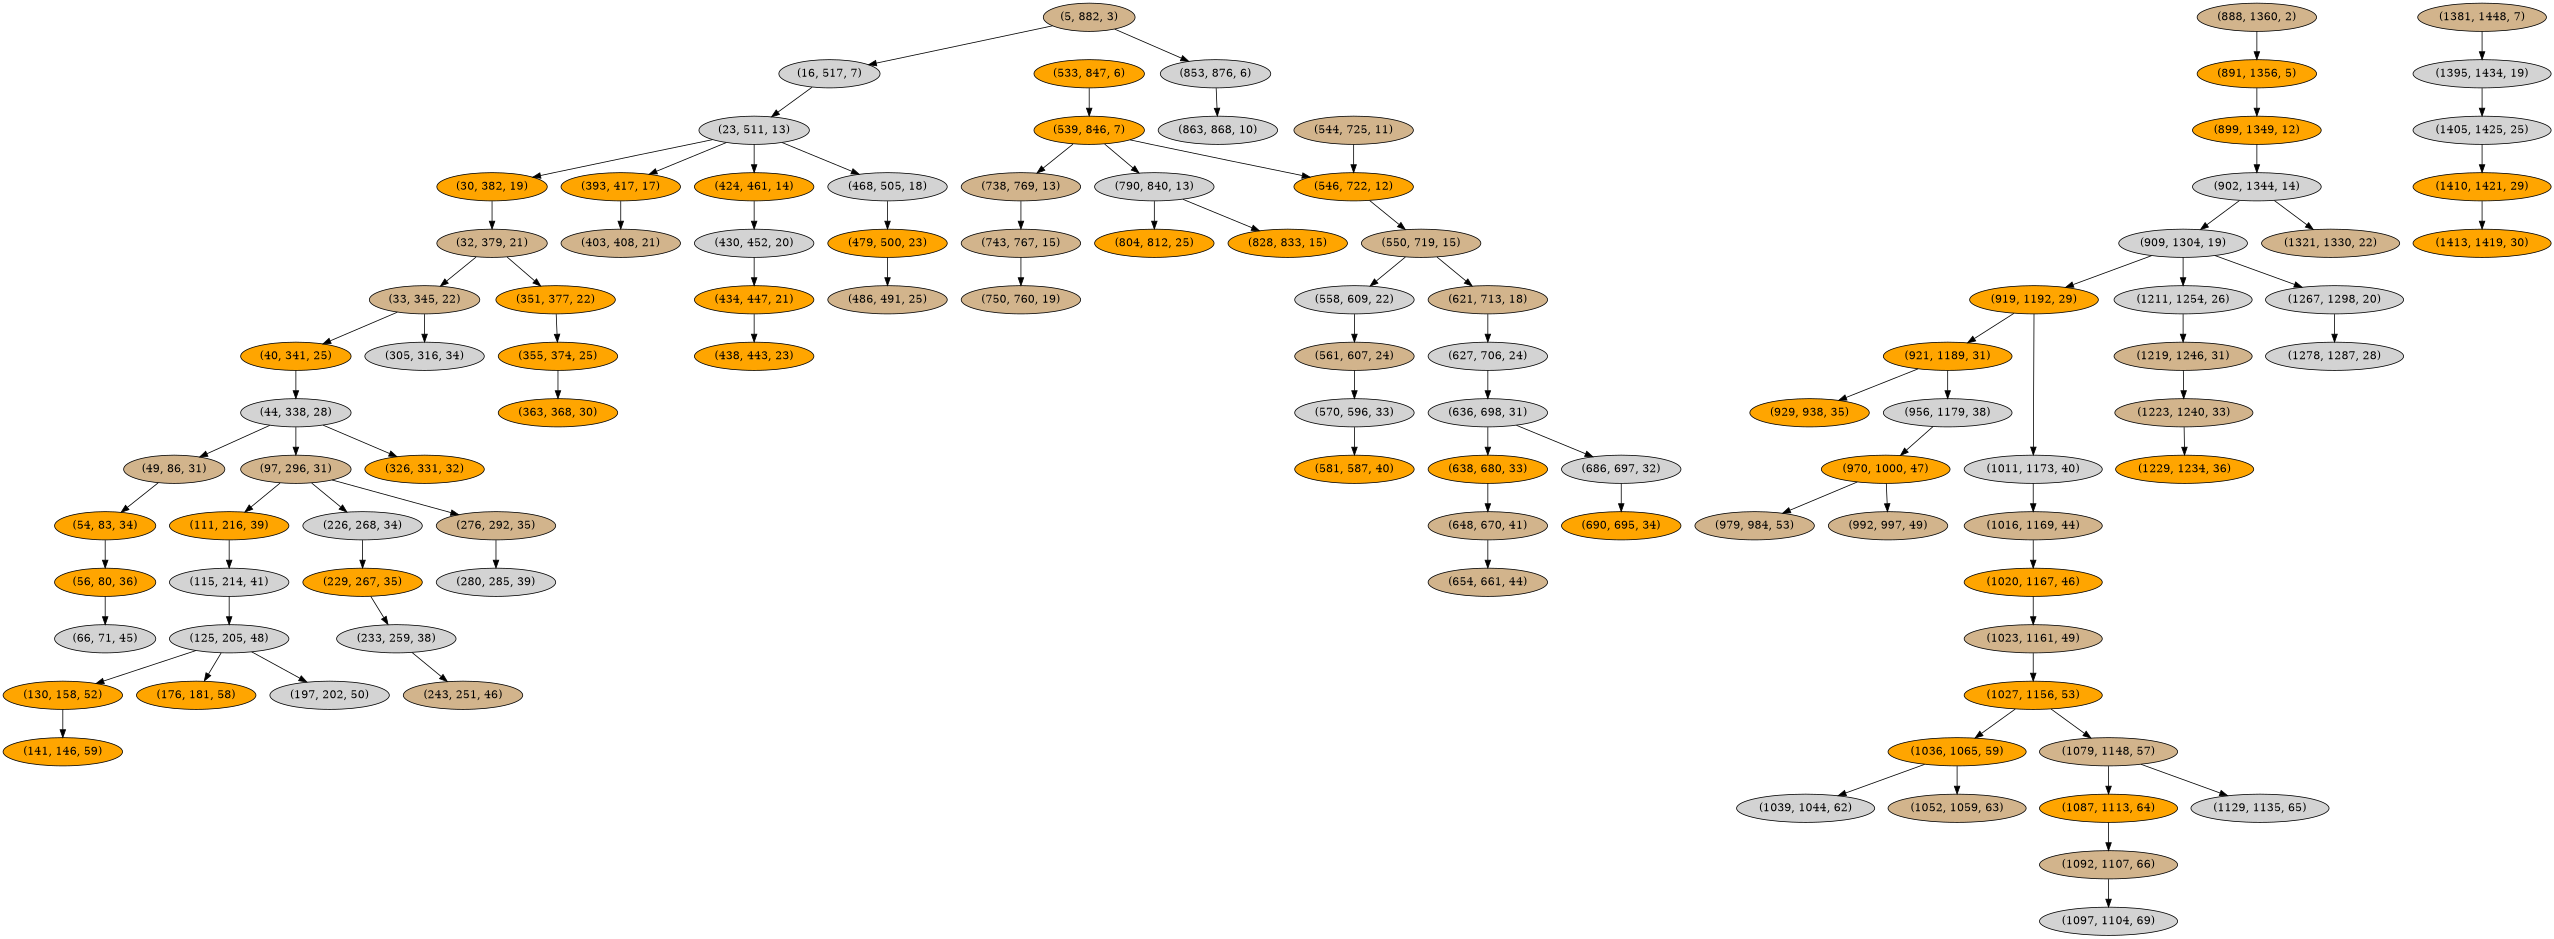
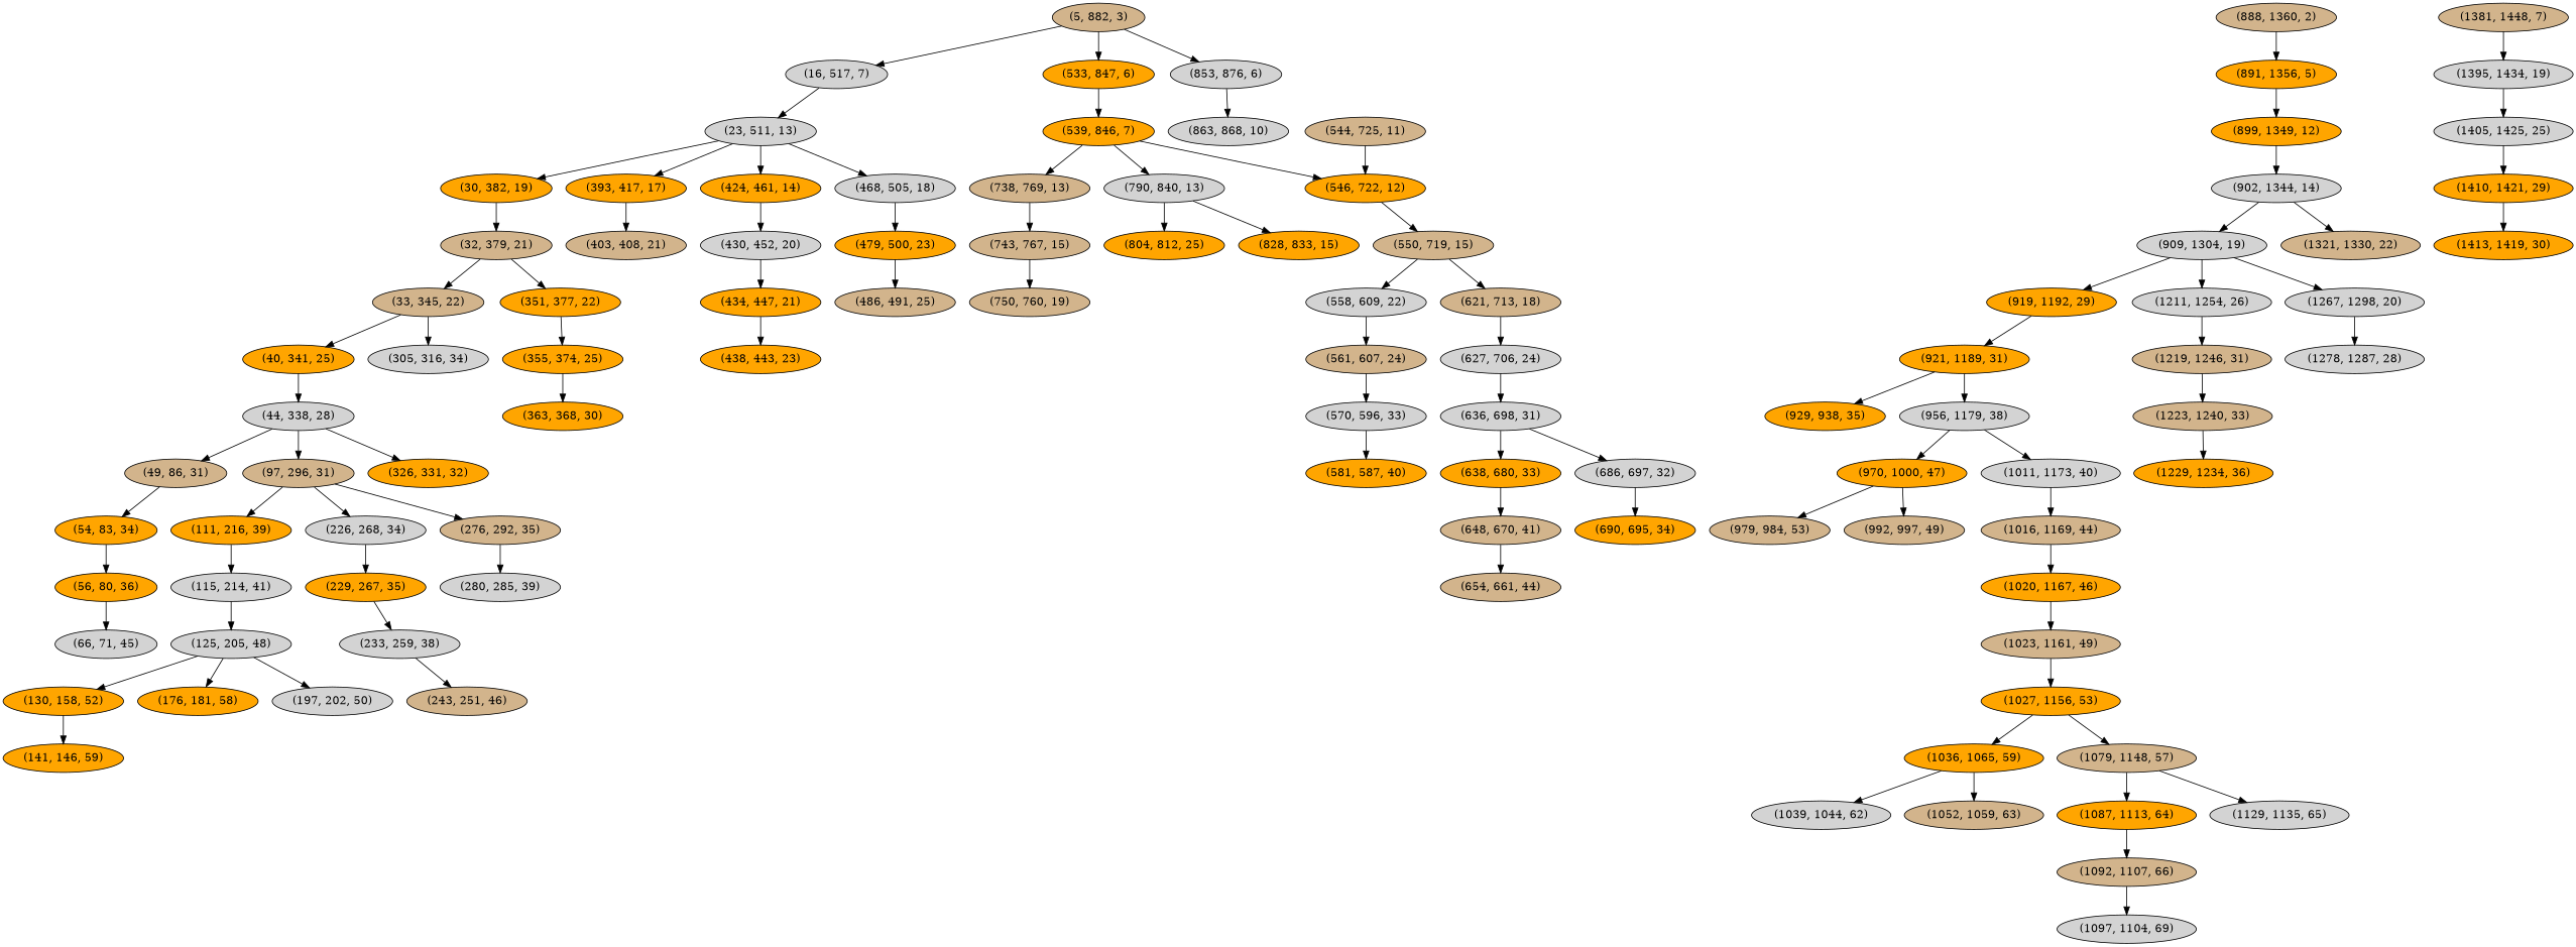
  digraph {
    node [fillcolor=orange style=filled]
    "(5, 882, 3)" [fillcolor=tan]
    "(16, 517, 7)" [fillcolor=lightgrey]
    "(533, 847, 6)"
    "(853, 876, 6)" [fillcolor=lightgrey]
    "(888, 1360, 2)" [fillcolor=tan]
    "(891, 1356, 5)"
    "(1381, 1448, 7)" [fillcolor=tan]
    "(1395, 1434, 19)" [fillcolor=lightgrey]
    "(23, 511, 13)" [fillcolor=lightgrey]
    "(539, 846, 7)"
    "(863, 868, 10)" [fillcolor=lightgrey]
    "(30, 382, 19)"
    "(393, 417, 17)"
    "(424, 461, 14)"
    "(468, 505, 18)" [fillcolor=lightgrey]
    "(32, 379, 21)" [fillcolor=tan]
    "(403, 408, 21)" [fillcolor=tan]
    "(430, 452, 20)" [fillcolor=lightgrey]
    "(479, 500, 23)"
    "(33, 345, 22)" [fillcolor=tan]
    "(351, 377, 22)"
    "(40, 341, 25)"
    "(305, 316, 34)" [fillcolor=lightgrey]
    "(355, 374, 25)"
    "(44, 338, 28)" [fillcolor=lightgrey]
    "(49, 86, 31)" [fillcolor=tan]
    "(97, 296, 31)" [fillcolor=tan]
    "(326, 331, 32)"
    "(54, 83, 34)"
    "(111, 216, 39)"
    "(226, 268, 34)" [fillcolor=lightgrey]
    "(276, 292, 35)" [fillcolor=tan]
    "(56, 80, 36)"
    "(66, 71, 45)" [fillcolor=lightgrey]
    "(115, 214, 41)" [fillcolor=lightgrey]
    "(229, 267, 35)"
    "(280, 285, 39)" [fillcolor=lightgrey]
    "(125, 205, 48)" [fillcolor=lightgrey]
    "(130, 158, 52)"
    "(176, 181, 58)"
    "(197, 202, 50)" [fillcolor=lightgrey]
    "(141, 146, 59)"
    "(233, 259, 38)" [fillcolor=lightgrey]
    "(243, 251, 46)" [fillcolor=tan]
    "(363, 368, 30)"
    "(434, 447, 21)"
    "(438, 443, 23)"
    "(486, 491, 25)" [fillcolor=tan]
    "(738, 769, 13)" [fillcolor=tan]
    "(790, 840, 13)" [fillcolor=lightgrey]
    "(546, 722, 12)"
    "(544, 725, 11)" [fillcolor=tan]
    "(743, 767, 15)" [fillcolor=tan]
    "(804, 812, 25)"
    "(828, 833, 15)"
    "(550, 719, 15)" [fillcolor=tan]
    "(558, 609, 22)" [fillcolor=lightgrey]
    "(621, 713, 18)" [fillcolor=tan]
    "(561, 607, 24)" [fillcolor=tan]
    "(627, 706, 24)" [fillcolor=lightgrey]
    "(570, 596, 33)" [fillcolor=lightgrey]
    "(581, 587, 40)"
    "(636, 698, 31)" [fillcolor=lightgrey]
    "(638, 680, 33)"
    "(686, 697, 32)" [fillcolor=lightgrey]
    "(648, 670, 41)" [fillcolor=tan]
    "(690, 695, 34)"
    "(654, 661, 44)" [fillcolor=tan]
    "(750, 760, 19)" [fillcolor=tan]
    "(899, 1349, 12)"
    "(902, 1344, 14)" [fillcolor=lightgrey]
    "(909, 1304, 19)" [fillcolor=lightgrey]
    "(1321, 1330, 22)" [fillcolor=tan]
    "(919, 1192, 29)"
    "(1211, 1254, 26)" [fillcolor=lightgrey]
    "(1267, 1298, 20)" [fillcolor=lightgrey]
    "(921, 1189, 31)"
    "(1219, 1246, 31)" [fillcolor=tan]
    "(1278, 1287, 28)" [fillcolor=lightgrey]
    "(929, 938, 35)"
    "(956, 1179, 38)" [fillcolor=lightgrey]
    "(970, 1000, 47)"
    "(1011, 1173, 40)" [fillcolor=lightgrey]
    "(979, 984, 53)" [fillcolor=tan]
    "(992, 997, 49)" [fillcolor=tan]
    "(1016, 1169, 44)" [fillcolor=tan]
    "(1020, 1167, 46)"
    "(1023, 1161, 49)" [fillcolor=tan]
    "(1027, 1156, 53)"
    "(1036, 1065, 59)"
    "(1079, 1148, 57)" [fillcolor=tan]
    "(1039, 1044, 62)" [fillcolor=lightgrey]
    "(1052, 1059, 63)" [fillcolor=tan]
    "(1087, 1113, 64)"
    "(1129, 1135, 65)" [fillcolor=lightgrey]
    "(1092, 1107, 66)" [fillcolor=tan]
    "(1097, 1104, 69)" [fillcolor=lightgrey]
    "(1223, 1240, 33)" [fillcolor=tan]
    "(1229, 1234, 36)"
    "(1405, 1425, 25)" [fillcolor=lightgrey]
    "(1410, 1421, 29)"
    "(1413, 1419, 30)"
    "(5, 882, 3)" -> "(16, 517, 7)"
+   "(5, 882, 3)" -> "(533, 847, 6)"
    "(5, 882, 3)" -> "(853, 876, 6)"
    "(16, 517, 7)" -> "(23, 511, 13)"
    "(533, 847, 6)" -> "(539, 846, 7)"
    "(853, 876, 6)" -> "(863, 868, 10)"
    "(888, 1360, 2)" -> "(891, 1356, 5)"
    "(891, 1356, 5)" -> "(899, 1349, 12)"
    "(1381, 1448, 7)" -> "(1395, 1434, 19)"
    "(1395, 1434, 19)" -> "(1405, 1425, 25)"
    "(23, 511, 13)" -> "(30, 382, 19)"
    "(23, 511, 13)" -> "(393, 417, 17)"
    "(23, 511, 13)" -> "(424, 461, 14)"
    "(23, 511, 13)" -> "(468, 505, 18)"
    "(539, 846, 7)" -> "(738, 769, 13)"
    "(539, 846, 7)" -> "(790, 840, 13)"
    "(539, 846, 7)" -> "(546, 722, 12)"
    "(30, 382, 19)" -> "(32, 379, 21)"
    "(393, 417, 17)" -> "(403, 408, 21)"
    "(424, 461, 14)" -> "(430, 452, 20)"
    "(468, 505, 18)" -> "(479, 500, 23)"
    "(32, 379, 21)" -> "(33, 345, 22)"
    "(32, 379, 21)" -> "(351, 377, 22)"
    "(430, 452, 20)" -> "(434, 447, 21)"
    "(479, 500, 23)" -> "(486, 491, 25)"
    "(33, 345, 22)" -> "(40, 341, 25)"
    "(33, 345, 22)" -> "(305, 316, 34)"
    "(351, 377, 22)" -> "(355, 374, 25)"
    "(40, 341, 25)" -> "(44, 338, 28)"
    "(355, 374, 25)" -> "(363, 368, 30)"
    "(44, 338, 28)" -> "(49, 86, 31)"
    "(44, 338, 28)" -> "(97, 296, 31)"
    "(44, 338, 28)" -> "(326, 331, 32)"
    "(49, 86, 31)" -> "(54, 83, 34)"
    "(97, 296, 31)" -> "(111, 216, 39)"
    "(97, 296, 31)" -> "(226, 268, 34)"
    "(97, 296, 31)" -> "(276, 292, 35)"
    "(54, 83, 34)" -> "(56, 80, 36)"
    "(111, 216, 39)" -> "(115, 214, 41)"
    "(226, 268, 34)" -> "(229, 267, 35)"
    "(276, 292, 35)" -> "(280, 285, 39)"
    "(56, 80, 36)" -> "(66, 71, 45)"
    "(115, 214, 41)" -> "(125, 205, 48)"
    "(229, 267, 35)" -> "(233, 259, 38)"
    "(125, 205, 48)" -> "(130, 158, 52)"
    "(125, 205, 48)" -> "(176, 181, 58)"
    "(125, 205, 48)" -> "(197, 202, 50)"
    "(130, 158, 52)" -> "(141, 146, 59)"
    "(233, 259, 38)" -> "(243, 251, 46)"
    "(434, 447, 21)" -> "(438, 443, 23)"
    "(738, 769, 13)" -> "(743, 767, 15)"
    "(790, 840, 13)" -> "(804, 812, 25)"
    "(790, 840, 13)" -> "(828, 833, 15)"
    "(546, 722, 12)" -> "(550, 719, 15)"
    "(544, 725, 11)" -> "(546, 722, 12)"
    "(743, 767, 15)" -> "(750, 760, 19)"
    "(550, 719, 15)" -> "(558, 609, 22)"
    "(550, 719, 15)" -> "(621, 713, 18)"
    "(558, 609, 22)" -> "(561, 607, 24)"
    "(621, 713, 18)" -> "(627, 706, 24)"
    "(561, 607, 24)" -> "(570, 596, 33)"
    "(627, 706, 24)" -> "(636, 698, 31)"
    "(570, 596, 33)" -> "(581, 587, 40)"
    "(636, 698, 31)" -> "(638, 680, 33)"
    "(636, 698, 31)" -> "(686, 697, 32)"
    "(638, 680, 33)" -> "(648, 670, 41)"
    "(686, 697, 32)" -> "(690, 695, 34)"
    "(648, 670, 41)" -> "(654, 661, 44)"
    "(899, 1349, 12)" -> "(902, 1344, 14)"
    "(902, 1344, 14)" -> "(909, 1304, 19)"
    "(902, 1344, 14)" -> "(1321, 1330, 22)"
    "(909, 1304, 19)" -> "(919, 1192, 29)"
    "(909, 1304, 19)" -> "(1211, 1254, 26)"
    "(909, 1304, 19)" -> "(1267, 1298, 20)"
    "(919, 1192, 29)" -> "(921, 1189, 31)"
    "(1211, 1254, 26)" -> "(1219, 1246, 31)"
    "(1267, 1298, 20)" -> "(1278, 1287, 28)"
    "(921, 1189, 31)" -> "(929, 938, 35)"
    "(921, 1189, 31)" -> "(956, 1179, 38)"
    "(1219, 1246, 31)" -> "(1223, 1240, 33)"
    "(956, 1179, 38)" -> "(970, 1000, 47)"
-   "(919, 1192, 29)" -> "(1011, 1173, 40)"
+   "(956, 1179, 38)" -> "(1011, 1173, 40)"
    "(970, 1000, 47)" -> "(979, 984, 53)"
    "(970, 1000, 47)" -> "(992, 997, 49)"
    "(1011, 1173, 40)" -> "(1016, 1169, 44)"
    "(1016, 1169, 44)" -> "(1020, 1167, 46)"
    "(1020, 1167, 46)" -> "(1023, 1161, 49)"
    "(1023, 1161, 49)" -> "(1027, 1156, 53)"
    "(1027, 1156, 53)" -> "(1036, 1065, 59)"
    "(1027, 1156, 53)" -> "(1079, 1148, 57)"
    "(1036, 1065, 59)" -> "(1039, 1044, 62)"
    "(1036, 1065, 59)" -> "(1052, 1059, 63)"
    "(1079, 1148, 57)" -> "(1087, 1113, 64)"
    "(1079, 1148, 57)" -> "(1129, 1135, 65)"
    "(1087, 1113, 64)" -> "(1092, 1107, 66)"
    "(1092, 1107, 66)" -> "(1097, 1104, 69)"
    "(1223, 1240, 33)" -> "(1229, 1234, 36)"
    "(1405, 1425, 25)" -> "(1410, 1421, 29)"
    "(1410, 1421, 29)" -> "(1413, 1419, 30)"
  }
